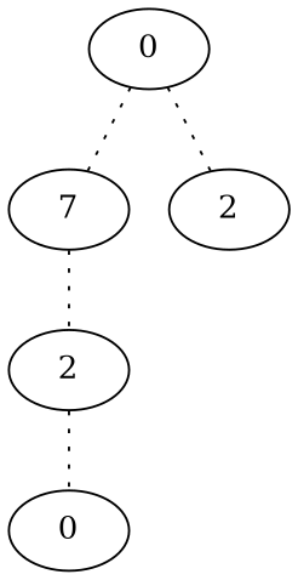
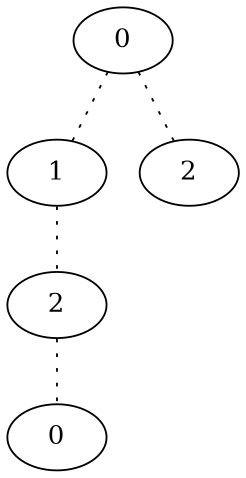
  graph {
    edge [style=dotted]
    n1 [label=0]
-   n2 [label=7]
+   n2 [label=1]
    n3 [label=2]
    n4 [label=2]
    n5 [label=0]
    n1 -- n2
    n1 -- n3
    n2 -- n4
    n4 -- n5
  }
